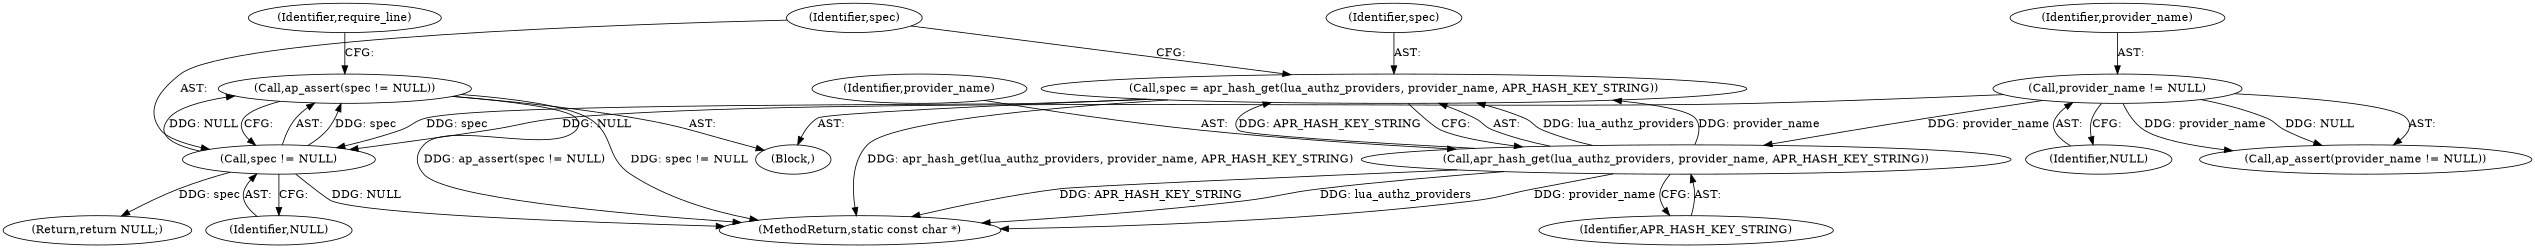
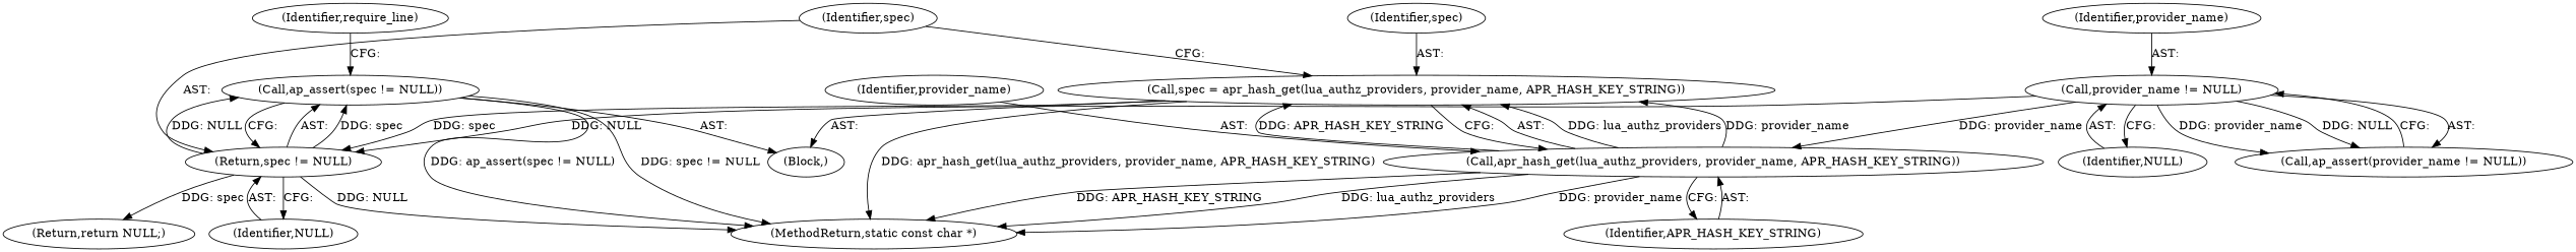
  digraph {
    n1 [label="(Call,ap_assert(spec != NULL))"]
-   n2 [label="(Call,spec != NULL)"]
+   n2 [label="(Return,spec != NULL)"]
    n3 [label="(Block,)"]
    n4 [label="(MethodReturn,static const char *)"]
    n5 [label="(Identifier,NULL)"]
    n6 [label="(Return,return NULL;)"]
    n7 [label="(Call,spec = apr_hash_get(lua_authz_providers, provider_name, APR_HASH_KEY_STRING))"]
    n8 [label="(Call,apr_hash_get(lua_authz_providers, provider_name, APR_HASH_KEY_STRING))"]
    n9 [label="(Identifier,APR_HASH_KEY_STRING)"]
    n10 [label="(Call,provider_name != NULL)"]
    n11 [label="(Identifier,NULL)"]
    n12 [label="(Call,ap_assert(provider_name != NULL))"]
    n13 [label="(Identifier,provider_name)"]
    n14 [label="(Identifier,require_line)"]
    n15 [label="(Identifier,spec)"]
    n16 [label="(Identifier,provider_name)"]
    n17 [label="(Identifier,spec)"]
    n1 -> n2 [label="CFG: "]
    n1 -> n3 [label="AST: "]
    n1 -> n4 [label="DDG: ap_assert(spec != NULL)"]
    n1 -> n4 [label="DDG: spec != NULL"]
    n2 -> n1 [label="AST: "]
    n2 -> n1 [label="DDG: spec"]
    n2 -> n1 [label="DDG: NULL"]
    n2 -> n4 [label="DDG: NULL"]
    n2 -> n5 [label="CFG: "]
    n2 -> n6 [label="DDG: spec"]
    n5 -> n2 [label="AST: "]
    n7 -> n2 [label="DDG: spec"]
    n7 -> n3 [label="AST: "]
    n7 -> n4 [label="DDG: apr_hash_get(lua_authz_providers, provider_name, APR_HASH_KEY_STRING)"]
    n7 -> n8 [label="CFG: "]
    n8 -> n4 [label="DDG: APR_HASH_KEY_STRING"]
    n8 -> n4 [label="DDG: lua_authz_providers"]
    n8 -> n4 [label="DDG: provider_name"]
    n8 -> n7 [label="AST: "]
    n8 -> n7 [label="DDG: lua_authz_providers"]
    n8 -> n7 [label="DDG: provider_name"]
    n8 -> n7 [label="DDG: APR_HASH_KEY_STRING"]
    n8 -> n9 [label="CFG: "]
    n9 -> n8 [label="AST: "]
    n10 -> n2 [label="DDG: NULL"]
    n10 -> n8 [label="DDG: provider_name"]
    n10 -> n11 [label="CFG: "]
    n10 -> n12 [label="AST: "]
    n10 -> n12 [label="DDG: provider_name"]
    n10 -> n12 [label="DDG: NULL"]
    n11 -> n10 [label="AST: "]
+   n12 -> n10 [label="CFG: "]
    n13 -> n8 [label="AST: "]
    n14 -> n1 [label="CFG: "]
    n15 -> n2 [label="AST: "]
    n15 -> n7 [label="CFG: "]
    n16 -> n10 [label="AST: "]
    n17 -> n7 [label="AST: "]
  }
